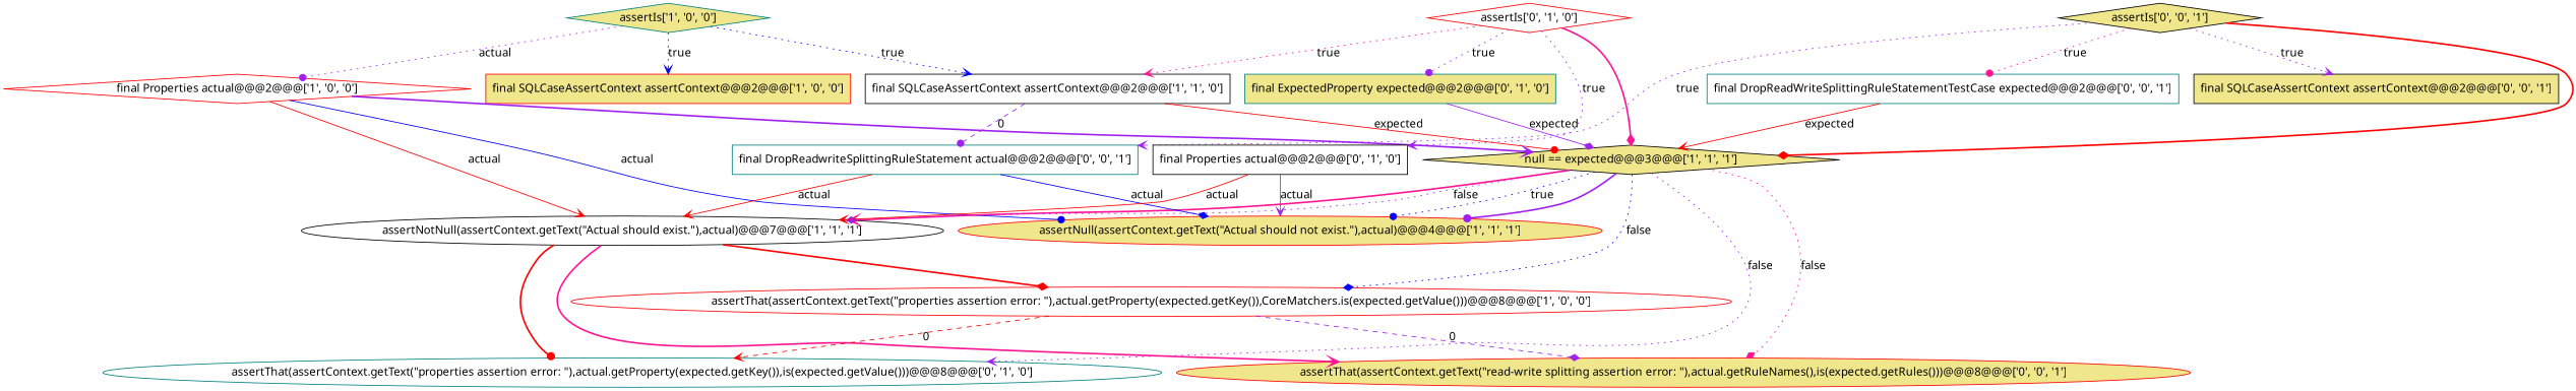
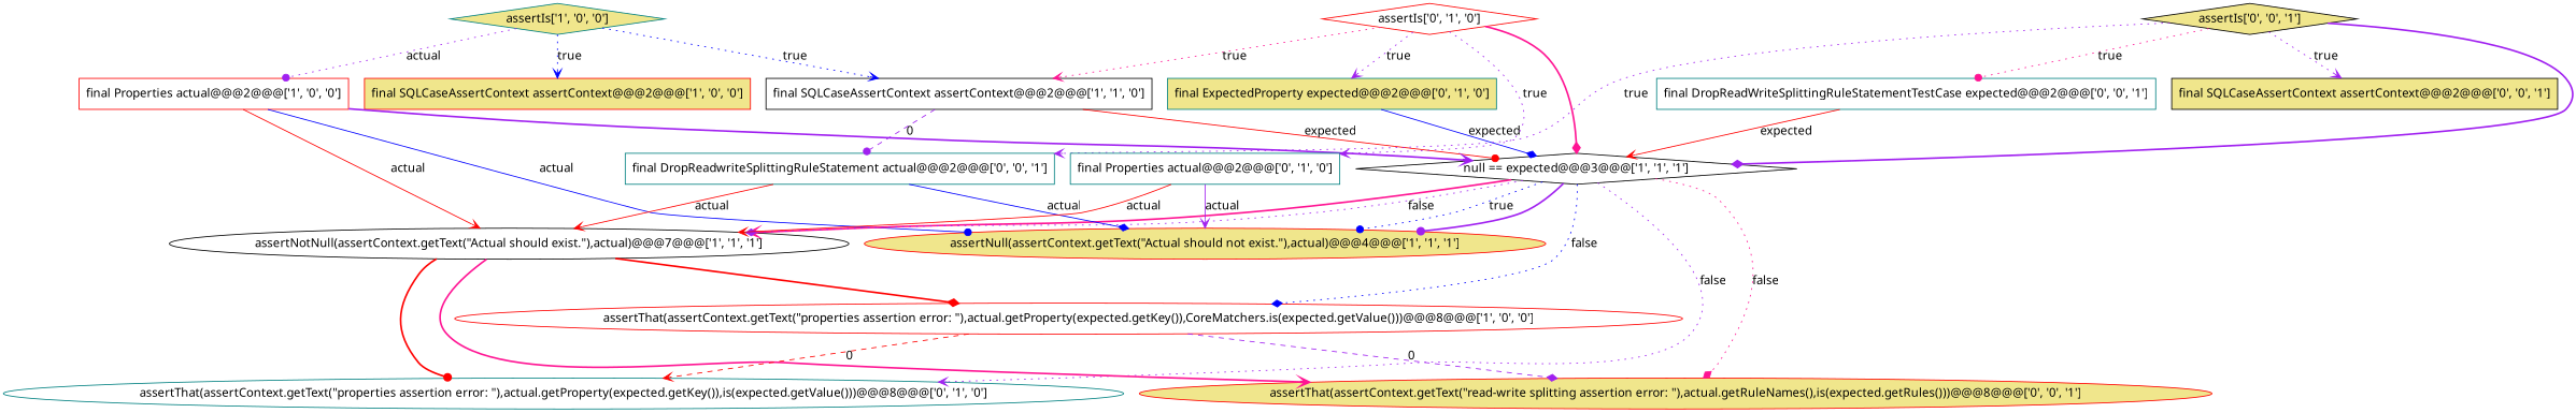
  digraph {
    fontname="Noto Sans"
    node [color=black fillcolor=white fontname="Noto Sans" shape=box style=filled]
    edge [arrowhead=vee color=purple fontname="Noto Sans" style=dotted]
    n1 [color=teal label="assertThat(assertContext.getText(\"properties assertion error: \"),actual.getProperty(expected.getKey()),is(expected.getValue()))@@@8@@@['0', '1', '0']" shape=ellipse]
    n2 [fillcolor=khaki label="final SQLCaseAssertContext assertContext@@@2@@@['0', '0', '1']"]
    n3 [color=red fillcolor=khaki label="final SQLCaseAssertContext assertContext@@@2@@@['1', '0', '0']"]
    n4 [color=teal fillcolor=khaki label="assertIs['1', '0', '0']" shape=diamond]
    n5 [label="final SQLCaseAssertContext assertContext@@@2@@@['1', '1', '0']"]
-   n6 [color=red label="final Properties actual@@@2@@@['1', '0', '0']" shape=diamond]
-   n7 [fillcolor=khaki label="null == expected@@@3@@@['1', '1', '1']" shape=diamond]
+   n6 [color=red label="final Properties actual@@@2@@@['1', '0', '0']"]
+   n7 [label="null == expected@@@3@@@['1', '1', '1']" shape=diamond]
    n8 [color=teal label="final DropReadwriteSplittingRuleStatement actual@@@2@@@['0', '0', '1']"]
    n9 [label="assertNotNull(assertContext.getText(\"Actual should exist.\"),actual)@@@7@@@['1', '1', '1']" shape=ellipse]
    n10 [color=red fillcolor=khaki label="assertNull(assertContext.getText(\"Actual should not exist.\"),actual)@@@4@@@['1', '1', '1']" shape=ellipse]
    n11 [color=red fillcolor=khaki label="assertThat(assertContext.getText(\"read-write splitting assertion error: \"),actual.getRuleNames(),is(expected.getRules()))@@@8@@@['0', '0', '1']" shape=ellipse]
    n12 [color=red label="assertThat(assertContext.getText(\"properties assertion error: \"),actual.getProperty(expected.getKey()),CoreMatchers.is(expected.getValue()))@@@8@@@['1', '0', '0']" shape=ellipse]
    n13 [color=teal fillcolor=khaki label="final ExpectedProperty expected@@@2@@@['0', '1', '0']"]
    n14 [fillcolor=khaki label="assertIs['0', '0', '1']" shape=diamond]
    n15 [color=teal label="final DropReadWriteSplittingRuleStatementTestCase expected@@@2@@@['0', '0', '1']"]
    n16 [color=red label="assertIs['0', '1', '0']" shape=diamond]
-   n17 [label="final Properties actual@@@2@@@['0', '1', '0']"]
+   n17 [color=teal label="final Properties actual@@@2@@@['0', '1', '0']"]
    n4 -> n3 [color=blue label=true]
    n4 -> n5 [color=blue label=true]
    n4 -> n6 [arrowhead=dot label=actual]
    n5 -> n7 [arrowhead=dot color=red label=expected style=solid]
    n5 -> n8 [arrowhead=dot label=0 style=dashed]
    n6 -> n7 [style=bold]
    n6 -> n9 [color=red label=actual style=solid]
    n6 -> n10 [arrowhead=dot color=blue label=actual style=solid]
    n7 -> n1 [label=false]
    n7 -> n9 [color=deeppink style=bold]
    n7 -> n9 [arrowhead=diamond label=false]
    n7 -> n10 [arrowhead=dot style=bold]
    n7 -> n10 [arrowhead=dot color=blue label=true]
    n7 -> n11 [arrowhead=diamond color=deeppink label=false]
    n7 -> n12 [arrowhead=diamond color=blue label=false]
    n8 -> n9 [color=red label=actual style=solid]
    n8 -> n10 [arrowhead=diamond color=blue label=actual style=solid]
    n9 -> n1 [arrowhead=dot color=red style=bold]
    n9 -> n11 [color=deeppink style=bold]
    n9 -> n12 [arrowhead=diamond color=red style=bold]
    n12 -> n1 [color=red label=0 style=dashed]
    n12 -> n11 [arrowhead=diamond label=0 style=dashed]
-   n13 -> n7 [arrowhead=diamond label=expected style=solid]
+   n13 -> n7 [arrowhead=diamond color=blue label=expected style=solid]
    n14 -> n2 [label=true]
-   n14 -> n7 [arrowhead=diamond color=red style=bold]
+   n14 -> n7 [arrowhead=diamond style=bold]
    n14 -> n8 [label=true]
    n14 -> n15 [arrowhead=dot color=deeppink label=true]
    n15 -> n7 [color=red label=expected style=solid]
    n16 -> n5 [color=deeppink label=true]
    n16 -> n7 [arrowhead=diamond color=deeppink style=bold]
-   n16 -> n13 [arrowhead=dot label=true]
+   n16 -> n13 [label=true]
    n16 -> n17 [label=true]
    n17 -> n9 [color=red label=actual style=solid]
    n17 -> n10 [label=actual style=solid]
  }
